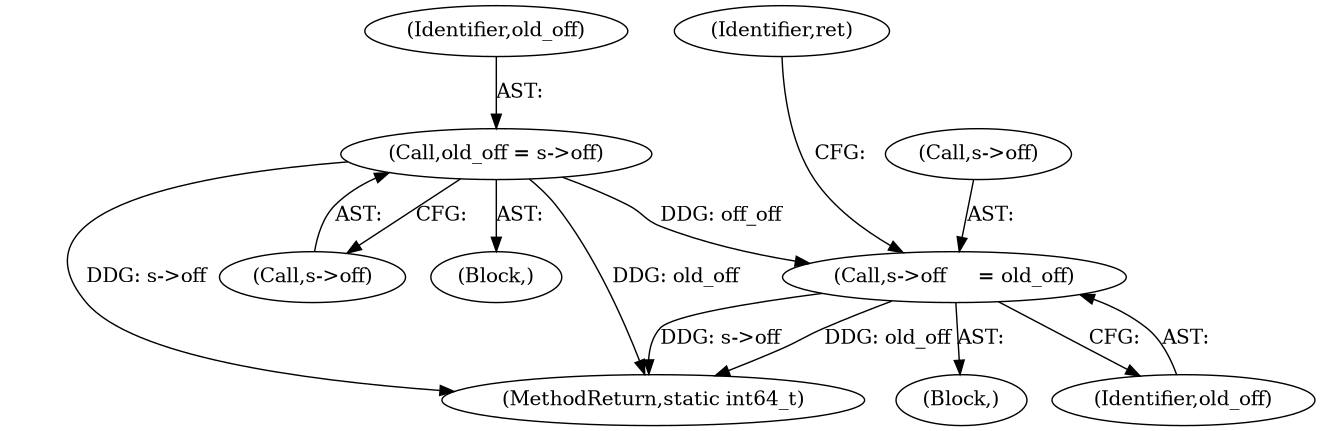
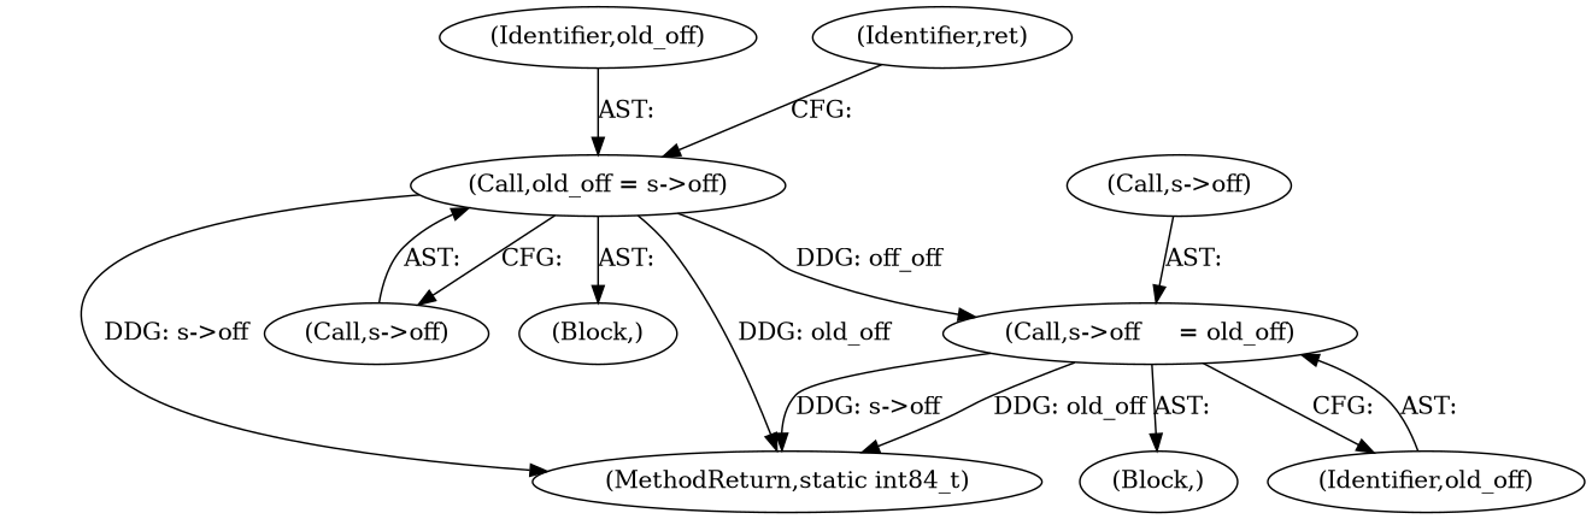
  digraph {
    n1 [label="(Call,old_off = s->off)"]
    n2 [label="(Call,s->off     = old_off)"]
    n3 [label="(Block,)"]
-   n4 [label="(MethodReturn,static int64_t)"]
+   n4 [label="(MethodReturn,static int84_t)"]
    n5 [label="(Call,s->off)"]
    n6 [label="(Identifier,old_off)"]
    n7 [label="(Block,)"]
    n8 [label="(Identifier,ret)"]
    n9 [label="(Identifier,old_off)"]
    n10 [label="(Call,s->off)"]
    n1 -> n2 [label="DDG: off_off"]
    n1 -> n3 [label="AST: "]
    n1 -> n4 [label="DDG: s->off"]
    n1 -> n4 [label="DDG: old_off"]
    n1 -> n5 [label="CFG: "]
    n2 -> n4 [label="DDG: s->off"]
    n2 -> n4 [label="DDG: old_off"]
    n2 -> n6 [label="CFG: "]
    n2 -> n7 [label="AST: "]
    n5 -> n1 [label="AST: "]
    n6 -> n2 [label="AST: "]
-   n8 -> n2 [label="CFG: "]
+   n8 -> n1 [label="CFG: "]
    n9 -> n1 [label="AST: "]
    n10 -> n2 [label="AST: "]
  }
